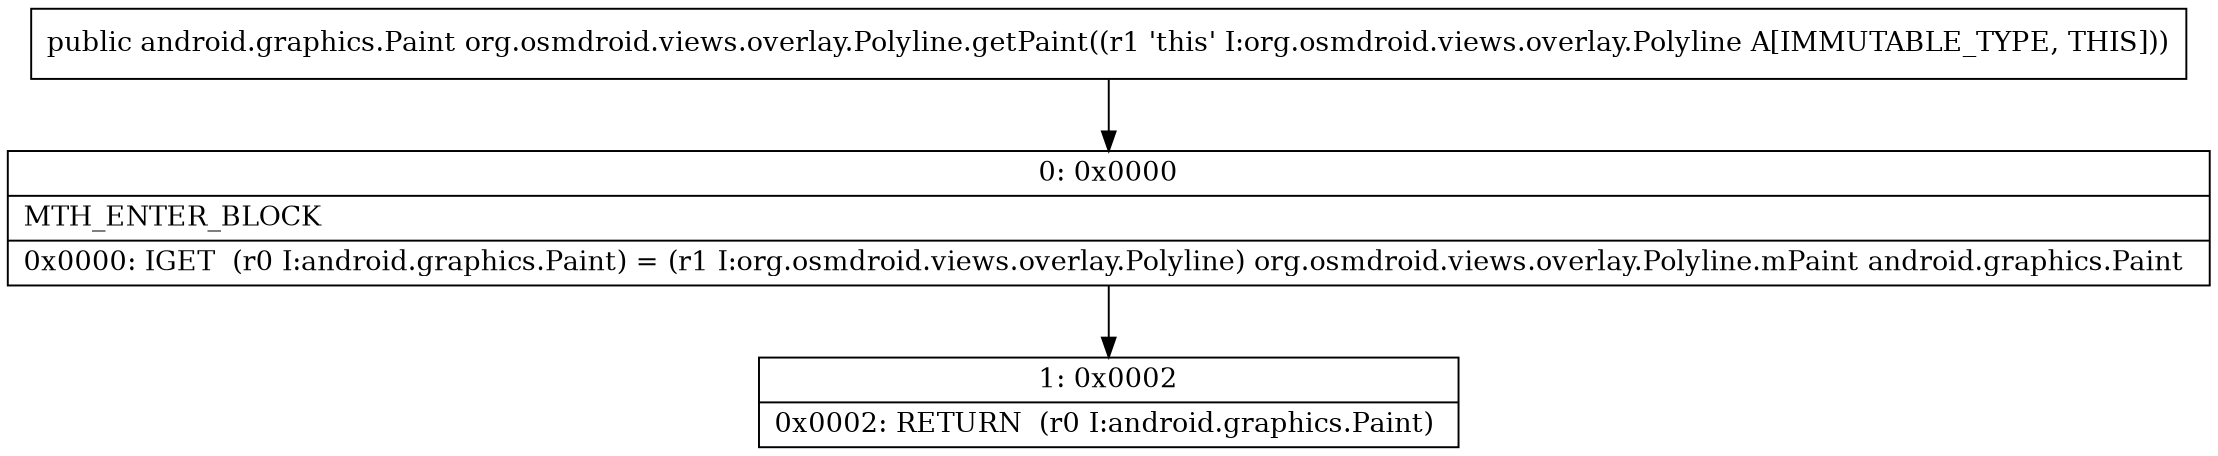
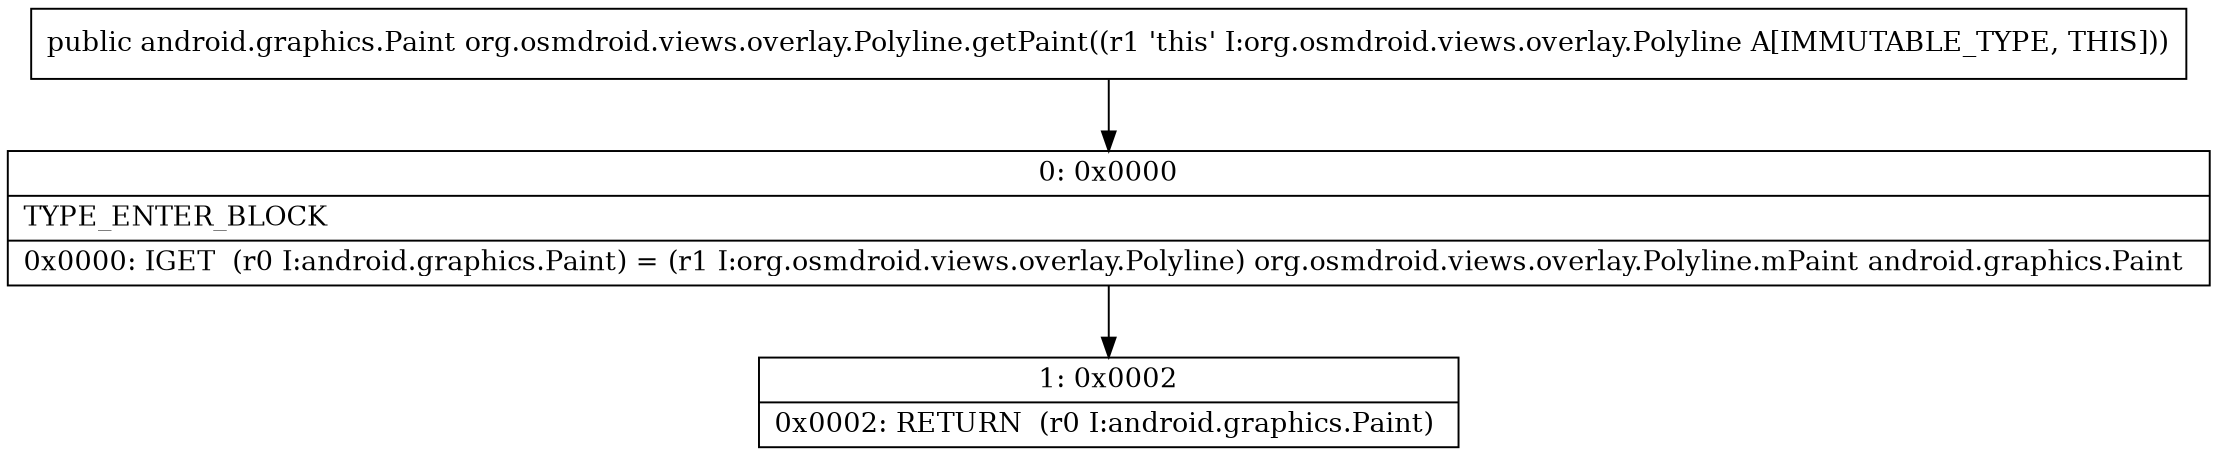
  digraph {
    node [shape=record]
-   n1 [label="{0\:\ 0x0000|MTH_ENTER_BLOCK\l|0x0000: IGET  (r0 I:android.graphics.Paint) = (r1 I:org.osmdroid.views.overlay.Polyline) org.osmdroid.views.overlay.Polyline.mPaint android.graphics.Paint \l}"]
+   n1 [label="{0\:\ 0x0000|TYPE_ENTER_BLOCK\l|0x0000: IGET  (r0 I:android.graphics.Paint) = (r1 I:org.osmdroid.views.overlay.Polyline) org.osmdroid.views.overlay.Polyline.mPaint android.graphics.Paint \l}"]
    n2 [label="{1\:\ 0x0002|0x0002: RETURN  (r0 I:android.graphics.Paint) \l}"]
    n3 [label="{public android.graphics.Paint org.osmdroid.views.overlay.Polyline.getPaint((r1 'this' I:org.osmdroid.views.overlay.Polyline A[IMMUTABLE_TYPE, THIS])) }"]
    n1 -> n2
    n3 -> n1
  }
